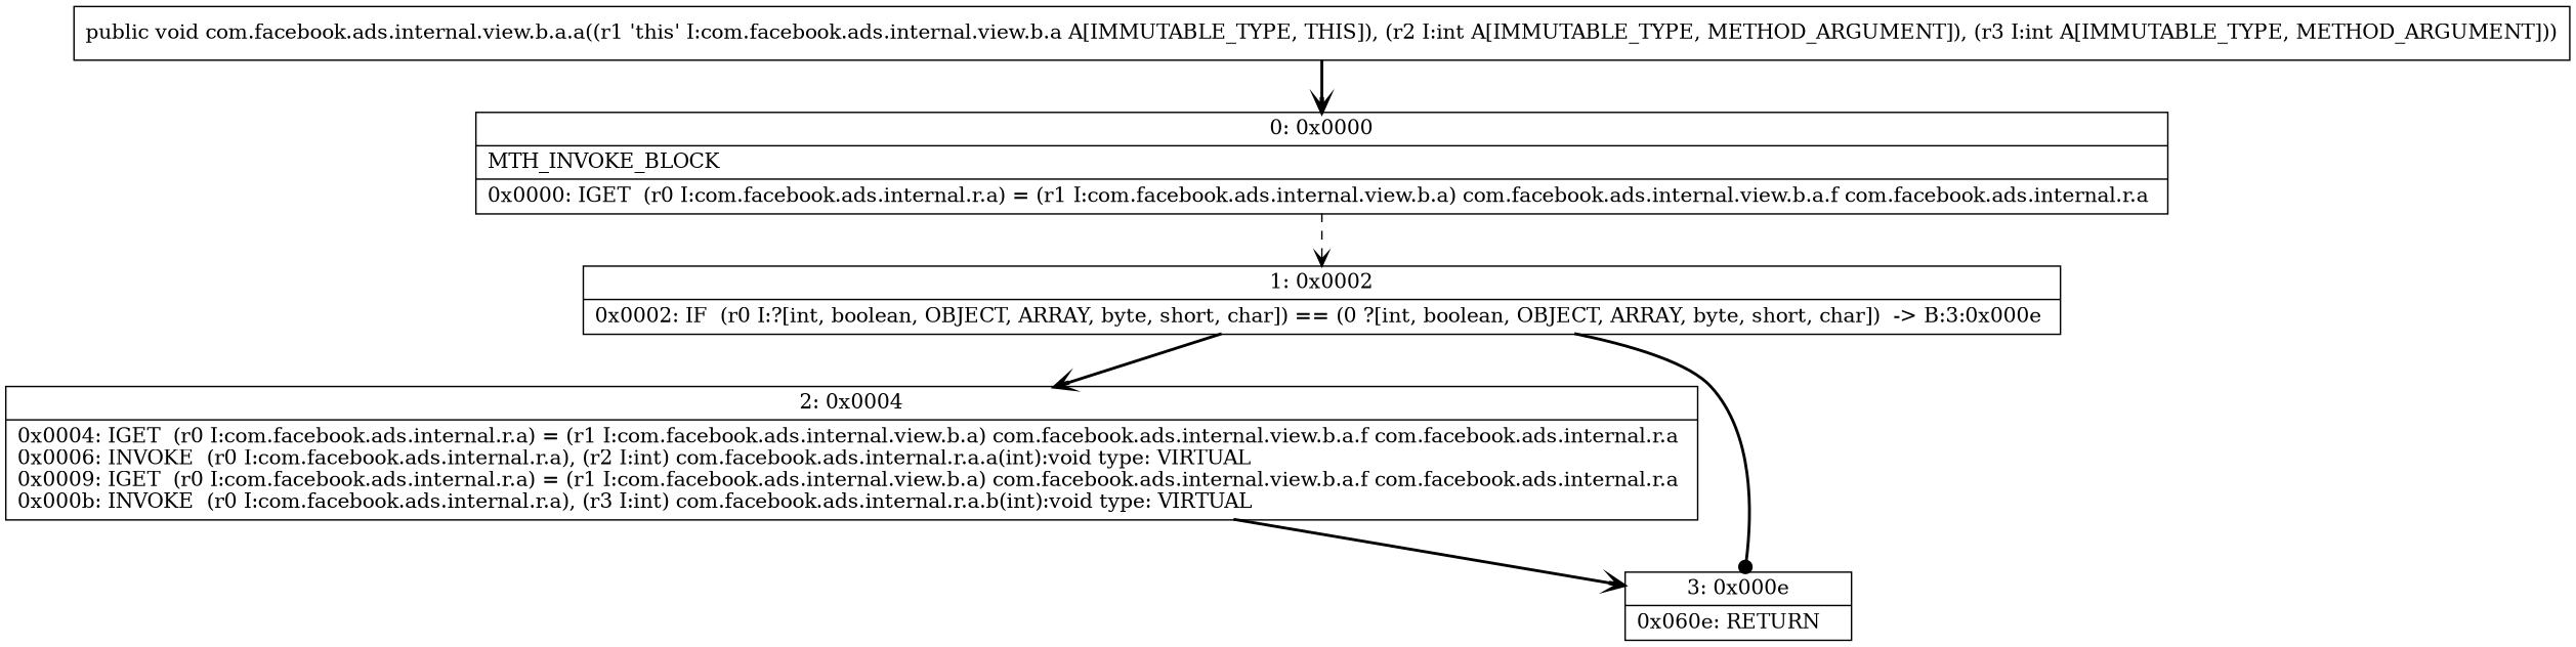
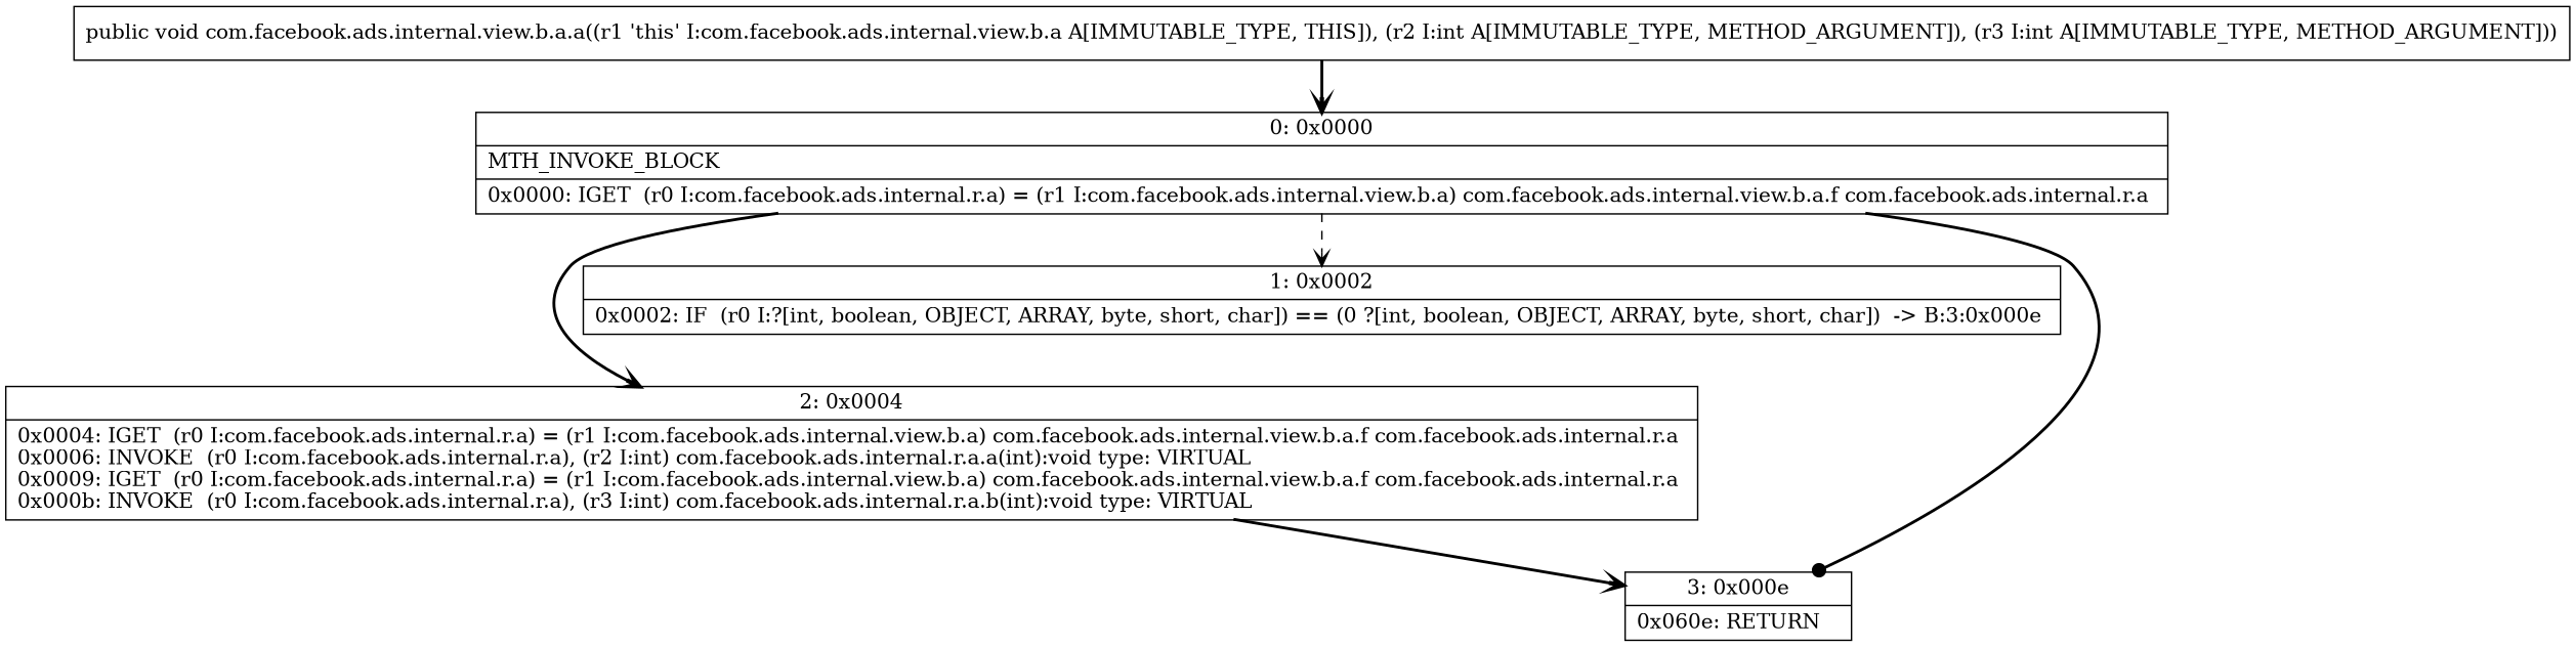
  digraph {
    node [shape=record]
    edge [arrowhead=vee style=bold]
    n1 [label="{0\:\ 0x0000|MTH_INVOKE_BLOCK\l|0x0000: IGET  (r0 I:com.facebook.ads.internal.r.a) = (r1 I:com.facebook.ads.internal.view.b.a) com.facebook.ads.internal.view.b.a.f com.facebook.ads.internal.r.a \l}"]
    n2 [label="{1\:\ 0x0002|0x0002: IF  (r0 I:?[int, boolean, OBJECT, ARRAY, byte, short, char]) == (0 ?[int, boolean, OBJECT, ARRAY, byte, short, char])  \-\> B:3:0x000e \l}"]
    n3 [label="{2\:\ 0x0004|0x0004: IGET  (r0 I:com.facebook.ads.internal.r.a) = (r1 I:com.facebook.ads.internal.view.b.a) com.facebook.ads.internal.view.b.a.f com.facebook.ads.internal.r.a \l0x0006: INVOKE  (r0 I:com.facebook.ads.internal.r.a), (r2 I:int) com.facebook.ads.internal.r.a.a(int):void type: VIRTUAL \l0x0009: IGET  (r0 I:com.facebook.ads.internal.r.a) = (r1 I:com.facebook.ads.internal.view.b.a) com.facebook.ads.internal.view.b.a.f com.facebook.ads.internal.r.a \l0x000b: INVOKE  (r0 I:com.facebook.ads.internal.r.a), (r3 I:int) com.facebook.ads.internal.r.a.b(int):void type: VIRTUAL \l}"]
    n4 [label="{3\:\ 0x000e|0x060e: RETURN   \l}"]
    n5 [label="{public void com.facebook.ads.internal.view.b.a.a((r1 'this' I:com.facebook.ads.internal.view.b.a A[IMMUTABLE_TYPE, THIS]), (r2 I:int A[IMMUTABLE_TYPE, METHOD_ARGUMENT]), (r3 I:int A[IMMUTABLE_TYPE, METHOD_ARGUMENT])) }"]
    n1 -> n2 [style=dashed]
-   n2 -> n3
-   n2 -> n4 [arrowhead=dot]
+   n1 -> n3
+   n1 -> n4 [arrowhead=dot]
    n3 -> n4
    n5 -> n1
  }
